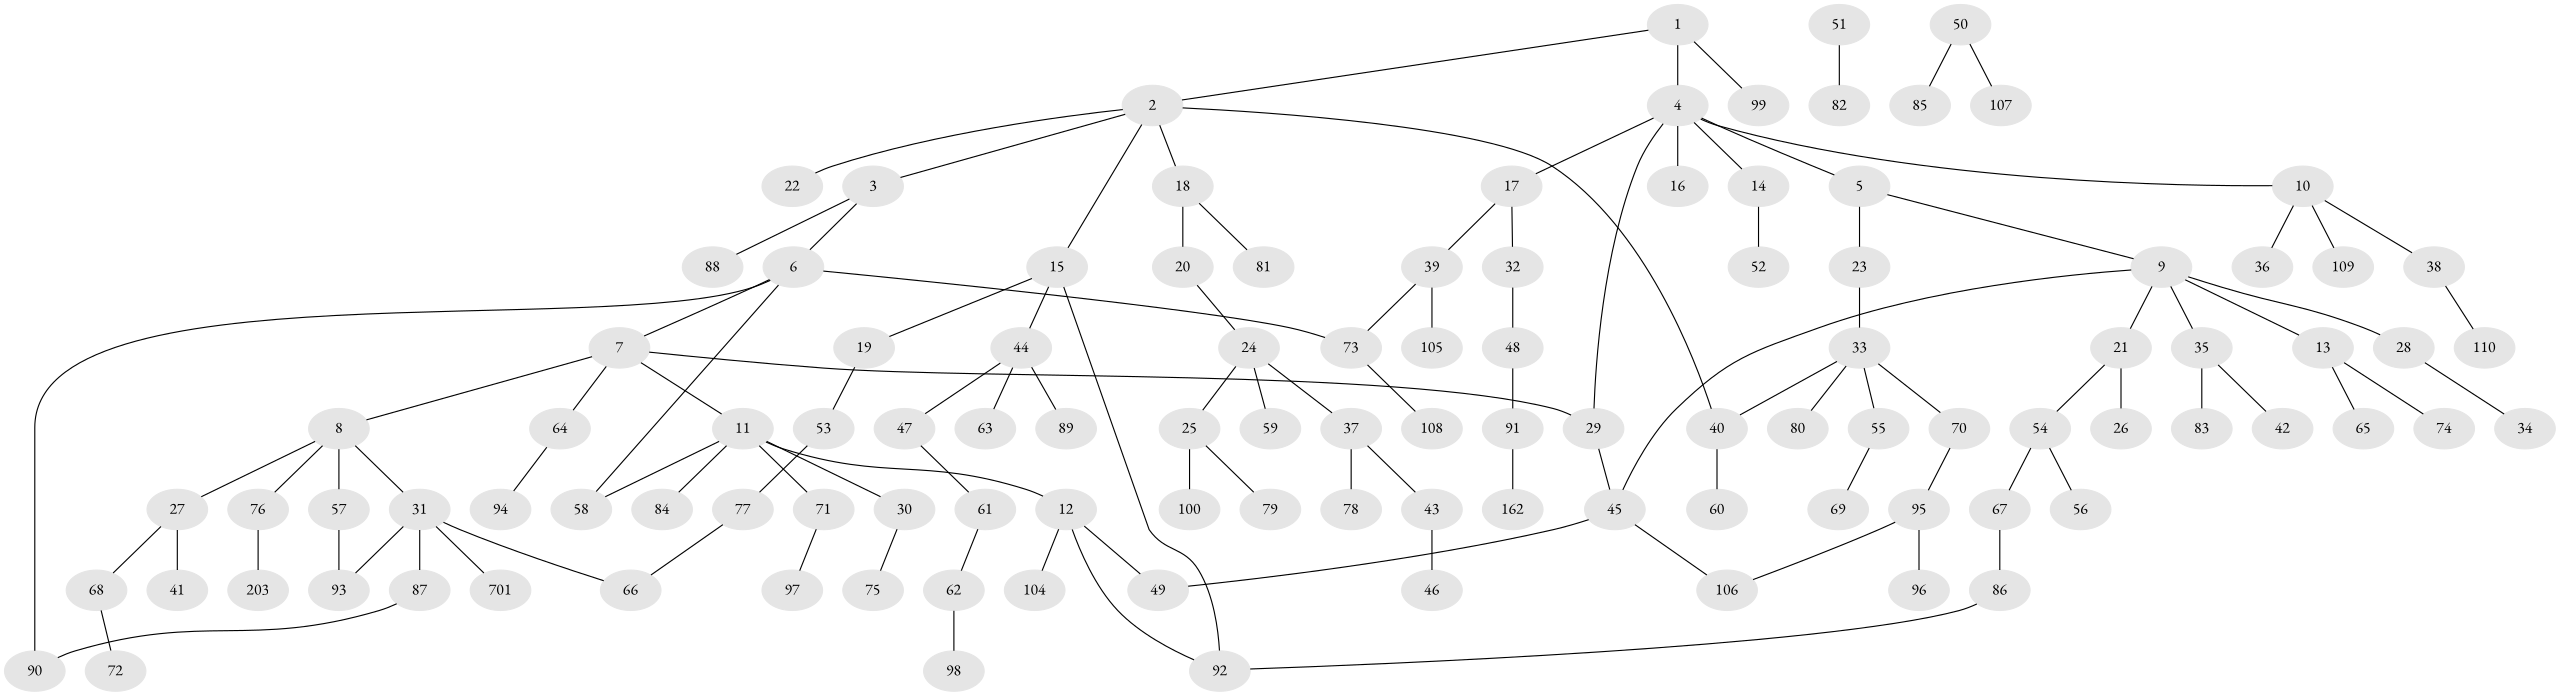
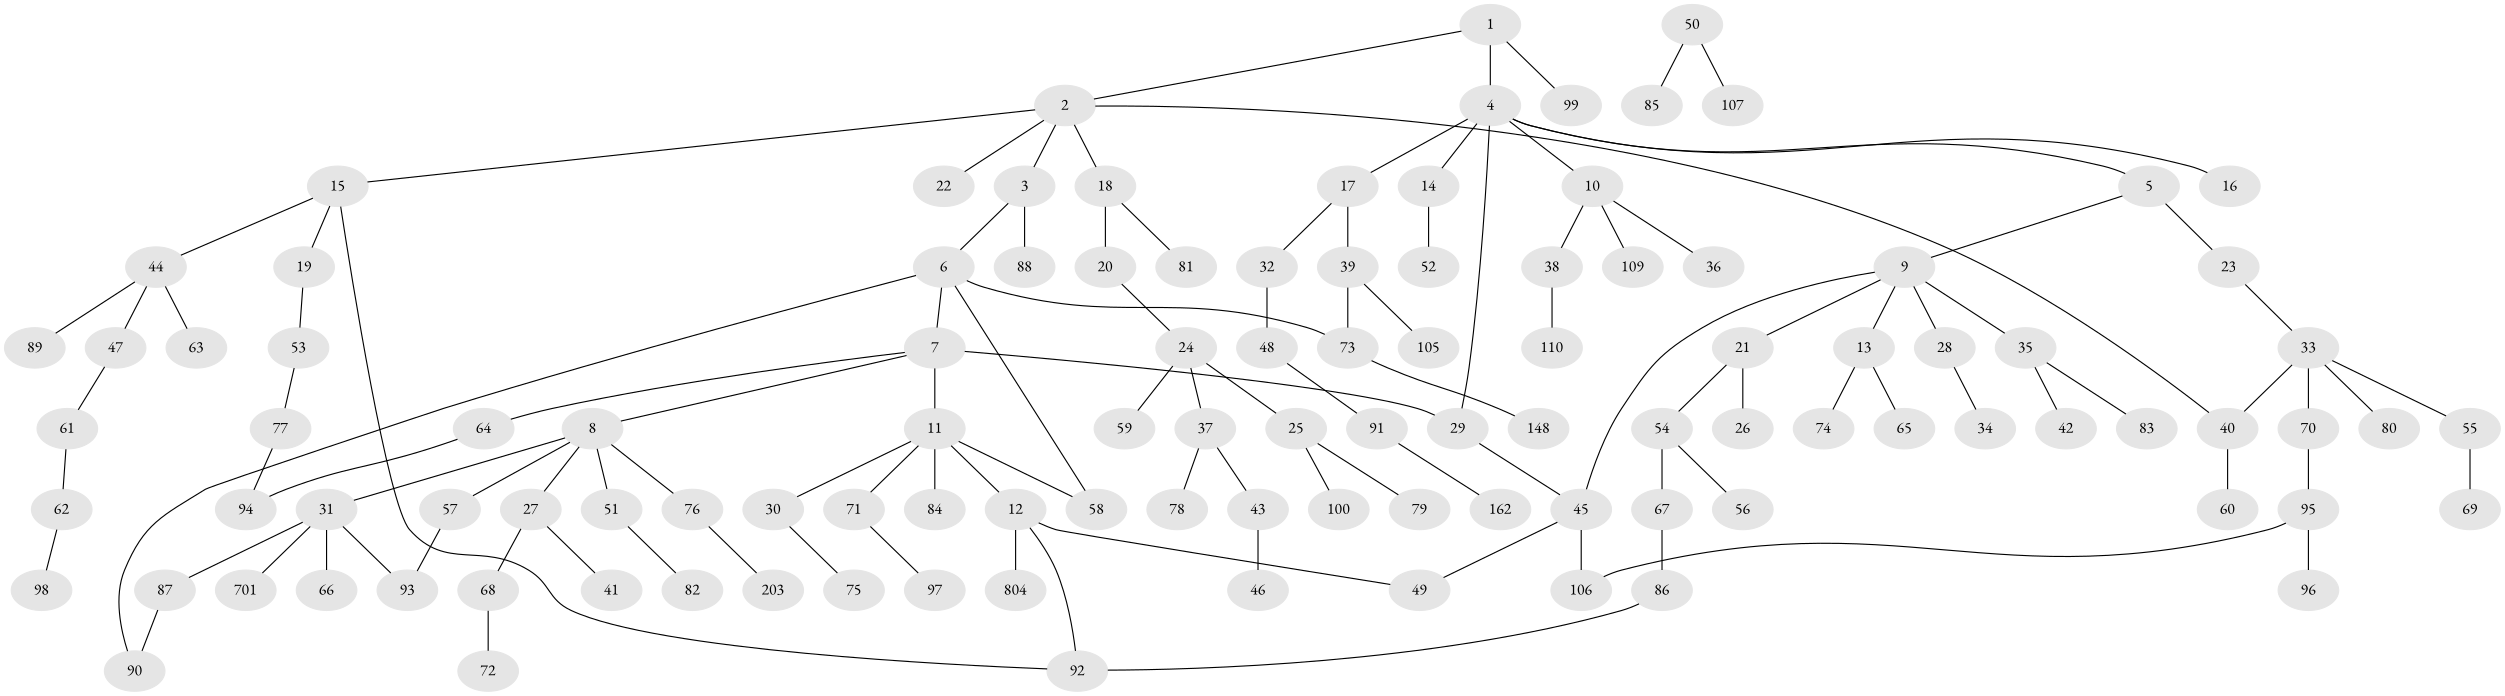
  graph {
    fontname="EB Garamond"
    node [color=gray90 fontname="EB Garamond" style=filled]
    edge [fontname="EB Garamond"]
    1
    2
    4
    99
    3
    15
    18
    22
    40
    5
    10
    14
    16
    29
    17
    6
    88
    92
    19
    44
    20
    81
    60
    7
    58
    73
    90
    9
    23
    36
    38
    109
    52
    45
    13
    21
    28
    35
    33
    8
    11
    64
-   108
+   108 [label=148]
    27
    31
    51
    57
    76
    12
    30
    71
    84
    94
    41
    68
    66
    87
    93
    n59 [label=701]
    82
    n61 [label=203]
    65
    74
    26
    54
    34
    42
    83
    49
    106
    32
    39
    110
-   104
+   104 [label=804]
    75
    97
    53
    47
    89
    63
    48
    105
    24
    77
    25
    37
    59
    56
    67
    55
    70
    80
    79
    100
    43
    78
    72
    91
    69
    95
    50
    85
    107
    46
    61
    62
    n107 [label=162]
    86
    98
    96
    1 -- 2
    1 -- 4
    1 -- 99
    2 -- 3
    2 -- 15
    2 -- 18
    2 -- 22
    2 -- 40
    4 -- 5
    4 -- 10
    4 -- 14
    4 -- 16
    4 -- 29
    4 -- 17
    3 -- 6
    3 -- 88
    15 -- 92
    15 -- 19
    15 -- 44
    18 -- 20
    18 -- 81
    40 -- 60
    5 -- 9
    5 -- 23
    10 -- 36
    10 -- 38
    10 -- 109
    14 -- 52
    29 -- 45
    17 -- 32
    17 -- 39
    6 -- 7
    6 -- 58
    6 -- 73
    6 -- 90
    19 -- 53
    44 -- 47
    44 -- 89
    44 -- 63
    20 -- 24
    7 -- 29
    7 -- 8
    7 -- 11
    7 -- 64
    73 -- 108
    9 -- 45
    9 -- 13
    9 -- 21
    9 -- 28
    9 -- 35
    23 -- 33
    38 -- 110
    45 -- 49
    45 -- 106
    13 -- 65
    13 -- 74
    21 -- 26
    21 -- 54
    28 -- 34
    35 -- 42
    35 -- 83
    33 -- 40
    33 -- 55
    33 -- 70
    33 -- 80
    8 -- 27
    8 -- 31
+   8 -- 51
    8 -- 57
    8 -- 76
    11 -- 58
    11 -- 12
    11 -- 30
    11 -- 71
    11 -- 84
    64 -- 94
    27 -- 41
    27 -- 68
    31 -- 66
    31 -- 87
    31 -- 93
    31 -- n59
    51 -- 82
    57 -- 93
    76 -- n61
    12 -- 92
    12 -- 49
    12 -- 104
    30 -- 75
    71 -- 97
    68 -- 72
    87 -- 90
    54 -- 56
    54 -- 67
    32 -- 48
    39 -- 73
    39 -- 105
    53 -- 77
    47 -- 61
    48 -- 91
    24 -- 25
    24 -- 37
    24 -- 59
-   77 -- 66
+   77 -- 94
    25 -- 79
    25 -- 100
    37 -- 43
    37 -- 78
    67 -- 86
    55 -- 69
    70 -- 95
    43 -- 46
    91 -- n107
    95 -- 106
    95 -- 96
    50 -- 85
    50 -- 107
    61 -- 62
    62 -- 98
    86 -- 92
  }
